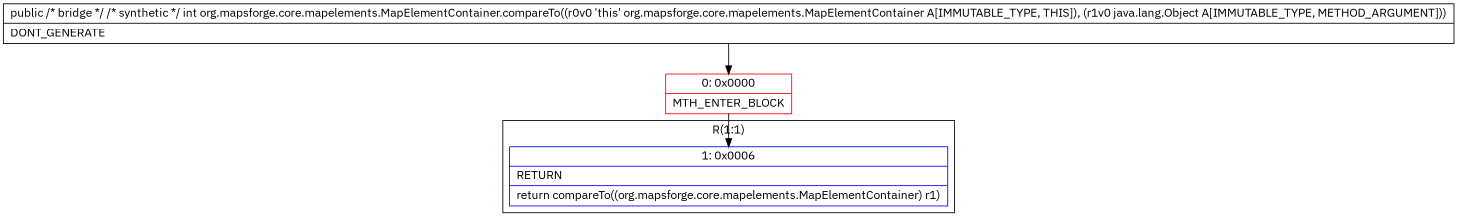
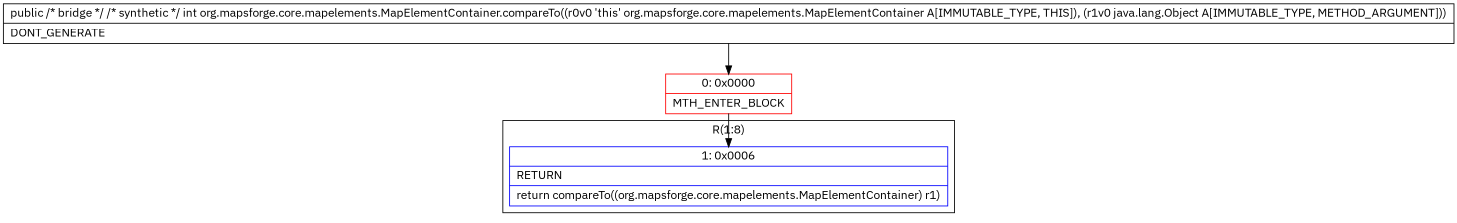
  digraph {
    fontname="IBM Plex Sans"
    node [shape=record fontname="IBM Plex Sans"]
    edge [fontname="IBM Plex Sans"]
    n1 [color=blue label="{1\:\ 0x0006|RETURN\l|return compareTo((org.mapsforge.core.mapelements.MapElementContainer) r1)\l}"]
    n2 [color=red label="{0\:\ 0x0000|MTH_ENTER_BLOCK\l}"]
    n3 [label="{public \/* bridge *\/ \/* synthetic *\/ int org.mapsforge.core.mapelements.MapElementContainer.compareTo((r0v0 'this' org.mapsforge.core.mapelements.MapElementContainer A[IMMUTABLE_TYPE, THIS]), (r1v0 java.lang.Object A[IMMUTABLE_TYPE, METHOD_ARGUMENT]))  | DONT_GENERATE\l}"]
    subgraph cluster_1 {
-     label="R(1:1)"
+     label="R(1:8)"
      n1
    }
    n2 -> n1
    n3 -> n2
  }
